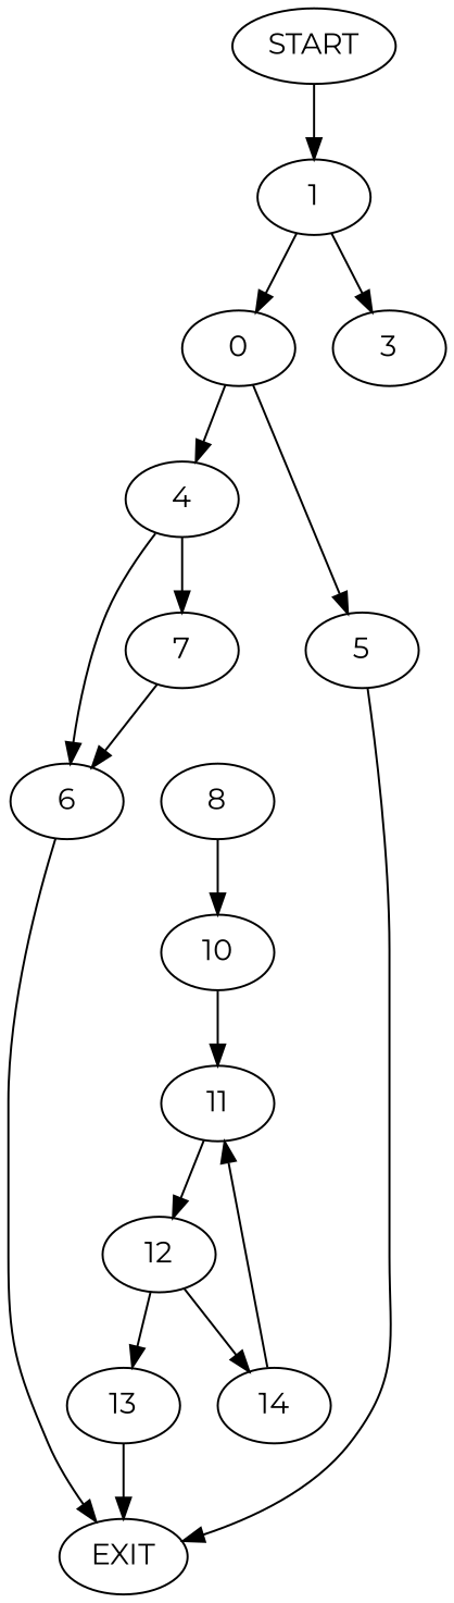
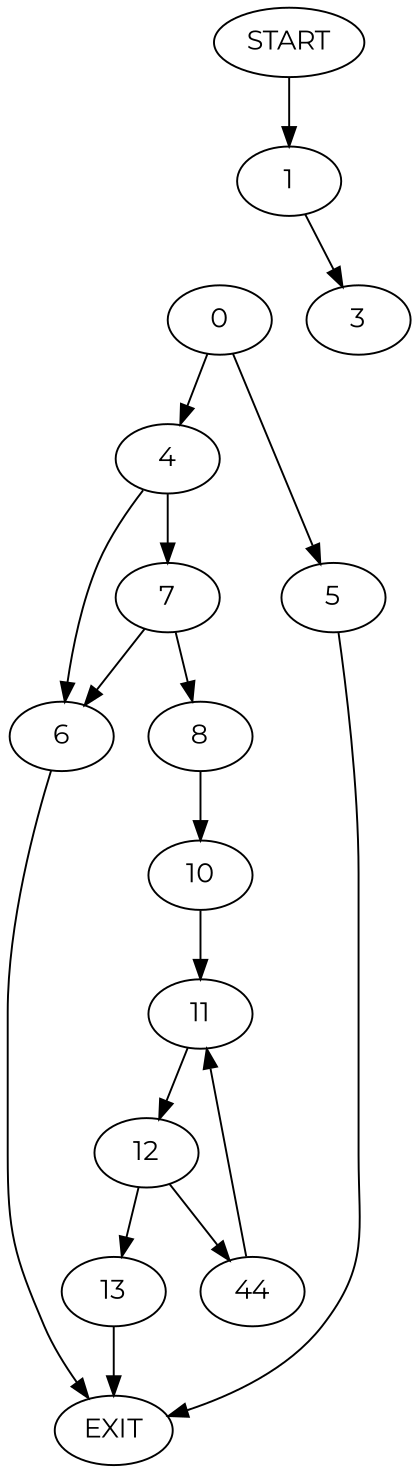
  digraph {
    fontname=Montserrat
    node [fontname=Montserrat]
    edge [fontname=Montserrat]
    n1 [label=START]
    1
    n3 [label=0]
    3
    n5 [label=EXIT]
    4
    5
    6
    7
    8
    10
    11
    12
    13
-   14
+   14 [label=44]
    n1 -> 1
-   1 -> n3
    1 -> 3
    n3 -> 4
    n3 -> 5
    4 -> 6
    4 -> 7
    5 -> n5
    6 -> n5
    7 -> 6
+   7 -> 8
    8 -> 10
    10 -> 11
    11 -> 12
    12 -> 13
    12 -> 14
    13 -> n5
    14 -> 11
  }
